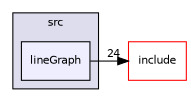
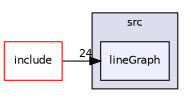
  digraph {
    compound=true
    rankdir=LR
    node [fontname=Helvetica fontsize=10 shape=box style=filled]
    n1 [fillcolor="#eeeeff" label=lineGraph pencolor=black]
    n2 [color=red fillcolor=white label=include]
    subgraph cluster_1 {
      bgcolor="#ddddee"
      fontname=Helvetica
      fontsize=10
      label=src
      pencolor=black
      n1
    }
-   n1 -> n2 [headlabel=24 labeldistance=1.5 labelfontname=Helvetica labelfontsize=10]
+   n2 -> n1 [headlabel=24 labeldistance=1.5 labelfontname=Helvetica labelfontsize=10]
  }
